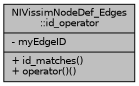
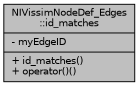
  digraph {
-   n1 [color=black fillcolor=grey75 fontcolor=black fontname=Helvetica fontsize=10 height=0.2 label="{NIVissimNodeDef_Edges\l::id_operator\n|- myEdgeID\l|+ id_matches()\l+ operator()()\l}" shape=record style=filled width=0.4]
+   n1 [color=black fillcolor=grey75 fontcolor=black fontname=Helvetica fontsize=10 height=0.2 label="{NIVissimNodeDef_Edges\l::id_matches\n|- myEdgeID\l|+ id_matches()\l+ operator()()\l}" shape=record style=filled width=0.4]
  }
